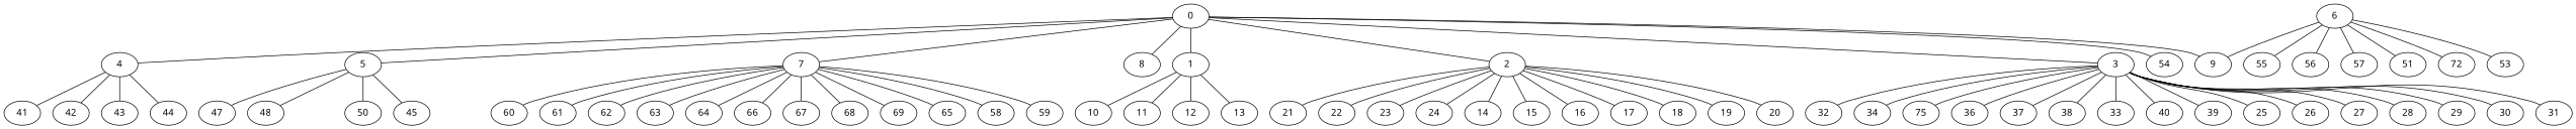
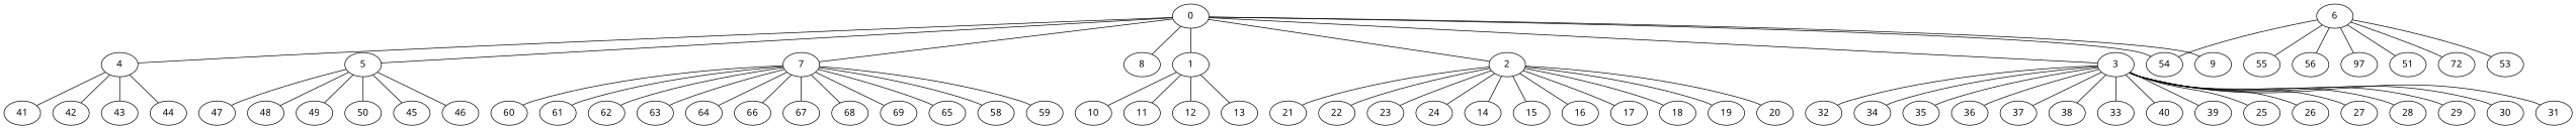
  graph {
    fontname="Noto Sans"
    node [fontname="Noto Sans"]
    edge [fontname="Noto Sans"]
    0
    1
    2
    3
    4
    5
    7
    8
    9
    54
    10
    11
    12
    13
    14
    15
    16
    17
    18
    19
    20
    21
    22
    23
    24
    32
    34
-   35 [label=75]
+   35
    36
    37
    38
    33
    40
    39
    25
    26
    27
    28
    29
    30
    31
    41
    42
    43
    44
    45
+   46
    47
    48
+   49
    50
    6
    51
    n54 [label=72]
    53
    55
    56
-   57
+   57 [label=97]
    64
    66
    67
    68
    69
    65
    58
    59
    60
    61
    62
    63
    0 -- 1
    0 -- 2
    0 -- 3
    0 -- 4
    0 -- 5
    0 -- 7
    0 -- 8
    0 -- 9
    0 -- 54
    1 -- 10
    1 -- 11
    1 -- 12
    1 -- 13
    2 -- 14
    2 -- 15
    2 -- 16
    2 -- 17
    2 -- 18
    2 -- 19
    2 -- 20
    2 -- 21
    2 -- 22
    2 -- 23
    2 -- 24
    3 -- 32
    3 -- 34
    3 -- 35
    3 -- 36
    3 -- 37
    3 -- 38
    3 -- 33
    3 -- 40
    3 -- 39
    3 -- 25
    3 -- 26
    3 -- 27
    3 -- 28
    3 -- 29
    3 -- 30
    3 -- 31
    4 -- 41
    4 -- 42
    4 -- 43
    4 -- 44
    5 -- 45
+   5 -- 46
    5 -- 47
    5 -- 48
+   5 -- 49
    5 -- 50
    7 -- 64
    7 -- 66
    7 -- 67
    7 -- 68
    7 -- 69
    7 -- 65
    7 -- 58
    7 -- 59
    7 -- 60
    7 -- 61
    7 -- 62
    7 -- 63
-   6 -- 9
+   6 -- 54
    6 -- 51
    6 -- n54
    6 -- 53
    6 -- 55
    6 -- 56
    6 -- 57
  }
